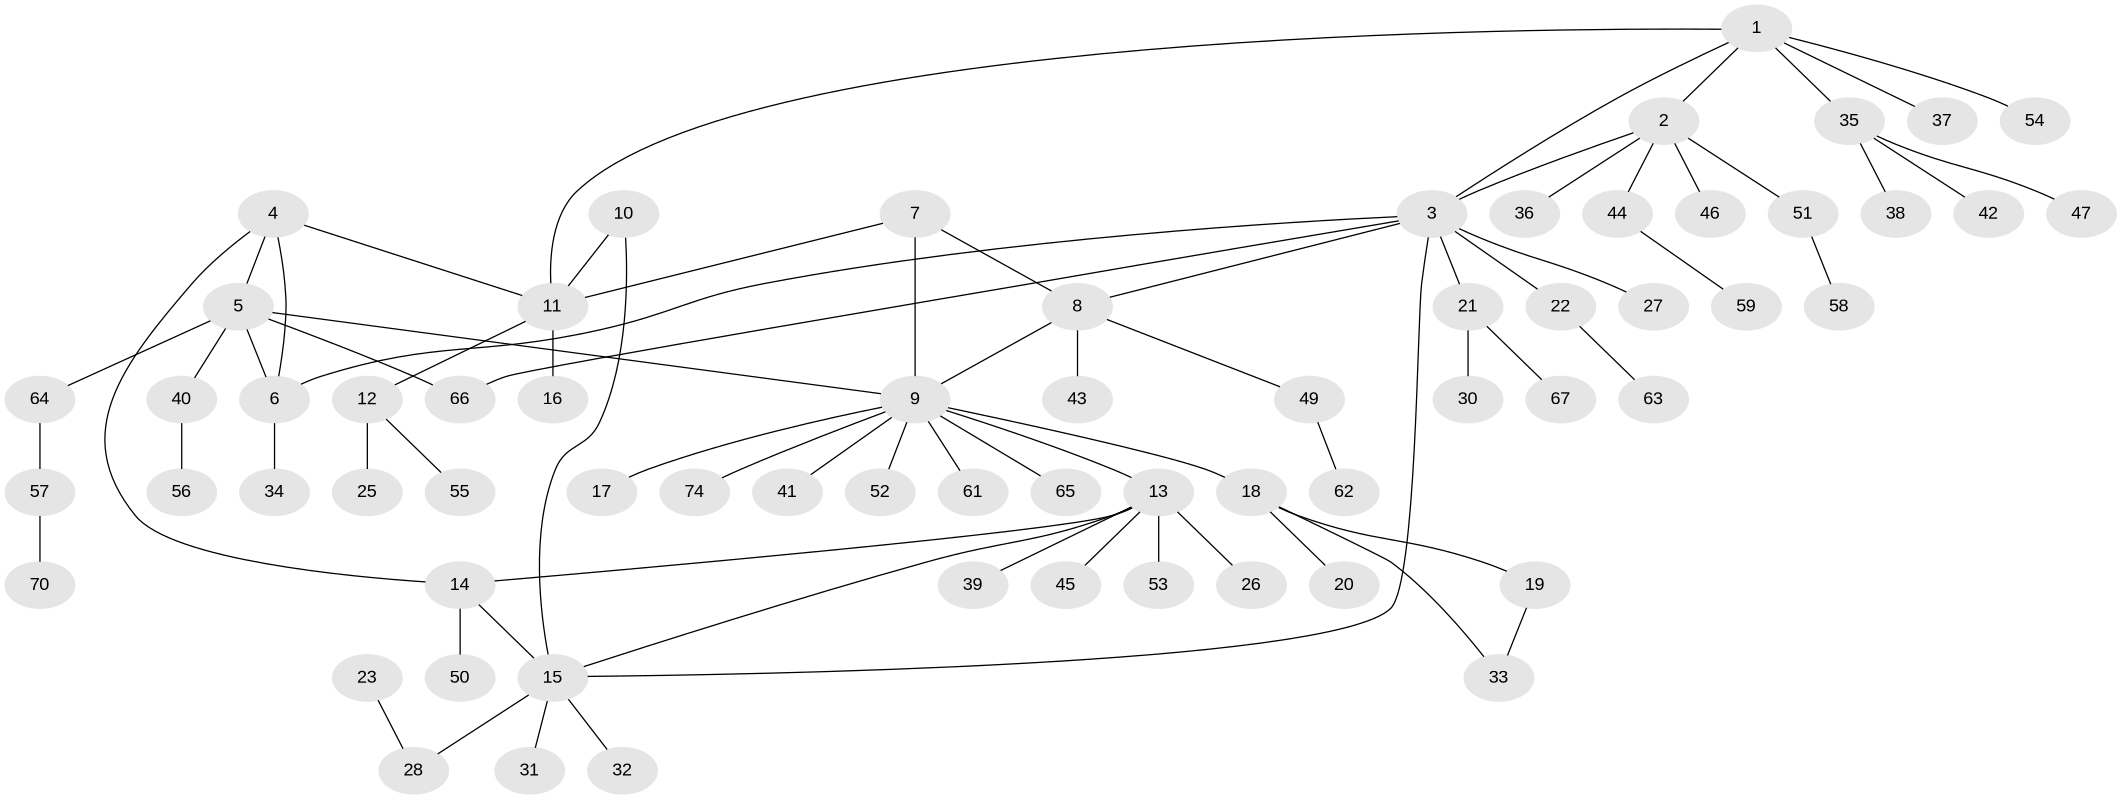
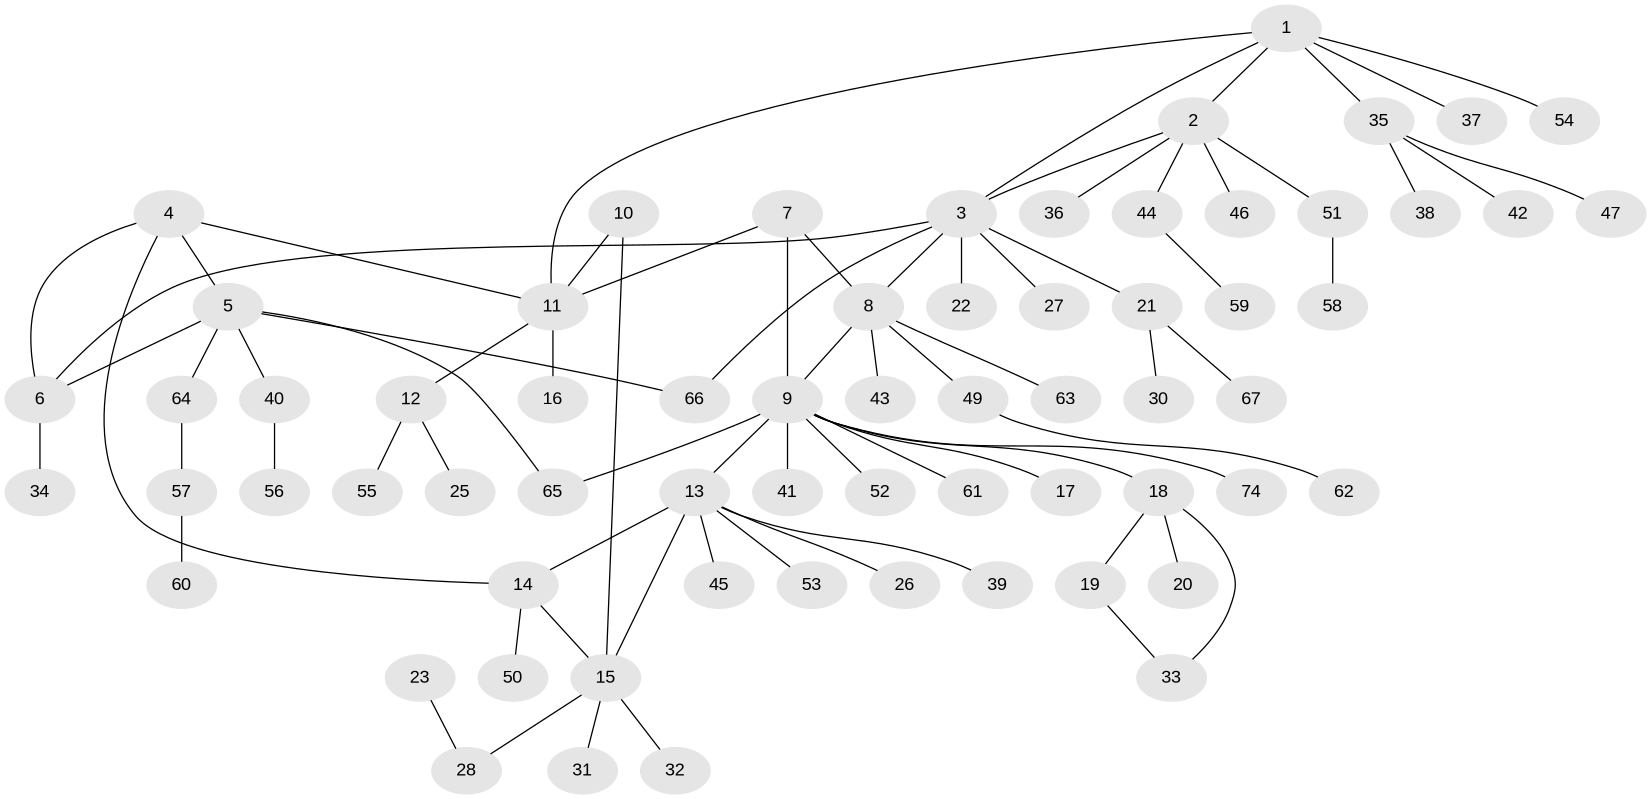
  graph {
    fontname="Liberation Sans"
    node [color=gray90 fontname="Liberation Sans" style=filled]
    edge [fontname="Liberation Sans"]
    1
    2
    3
    11
    35
    37
    54
    36
    44
    46
    51
    6
    8
    15
    21
    22
    27
    66
    12
    16
    38
    42
    47
    59
    58
    34
    9
    43
    49
    63
    28
    31
    32
    30
    67
    4
    5
    14
    40
    64
    50
    13
    17
    18
    n45 [label=74]
    41
    52
    61
    65
    56
    57
    7
    62
    26
    39
    45
    53
    19
    20
    33
    10
    25
    55
    23
-   60 [label=70]
+   60
    1 -- 2
    1 -- 3
    1 -- 11
    1 -- 35
    1 -- 37
    1 -- 54
    2 -- 3
    2 -- 36
    2 -- 44
    2 -- 46
    2 -- 51
    3 -- 6
    3 -- 8
-   3 -- 15
    3 -- 21
    3 -- 22
    3 -- 27
    3 -- 66
    11 -- 12
    11 -- 16
    35 -- 38
    35 -- 42
    35 -- 47
    44 -- 59
    51 -- 58
    6 -- 34
    8 -- 9
    8 -- 43
    8 -- 49
-   22 -- 63
+   8 -- 63
    15 -- 28
    15 -- 31
    15 -- 32
    21 -- 30
    21 -- 67
    12 -- 25
    12 -- 55
    9 -- 13
    9 -- 17
    9 -- 18
    9 -- n45
    9 -- 41
    9 -- 52
    9 -- 61
    9 -- 65
    49 -- 62
    4 -- 11
    4 -- 6
    4 -- 5
    4 -- 14
    5 -- 6
    5 -- 66
-   5 -- 9
+   5 -- 65
    5 -- 40
    5 -- 64
    14 -- 15
    14 -- 50
    40 -- 56
    64 -- 57
    13 -- 15
    13 -- 14
    13 -- 26
    13 -- 39
    13 -- 45
    13 -- 53
    18 -- 19
    18 -- 20
    18 -- 33
    57 -- 60
    7 -- 11
    7 -- 8
    7 -- 9
    19 -- 33
    10 -- 11
    10 -- 15
    23 -- 28
  }
